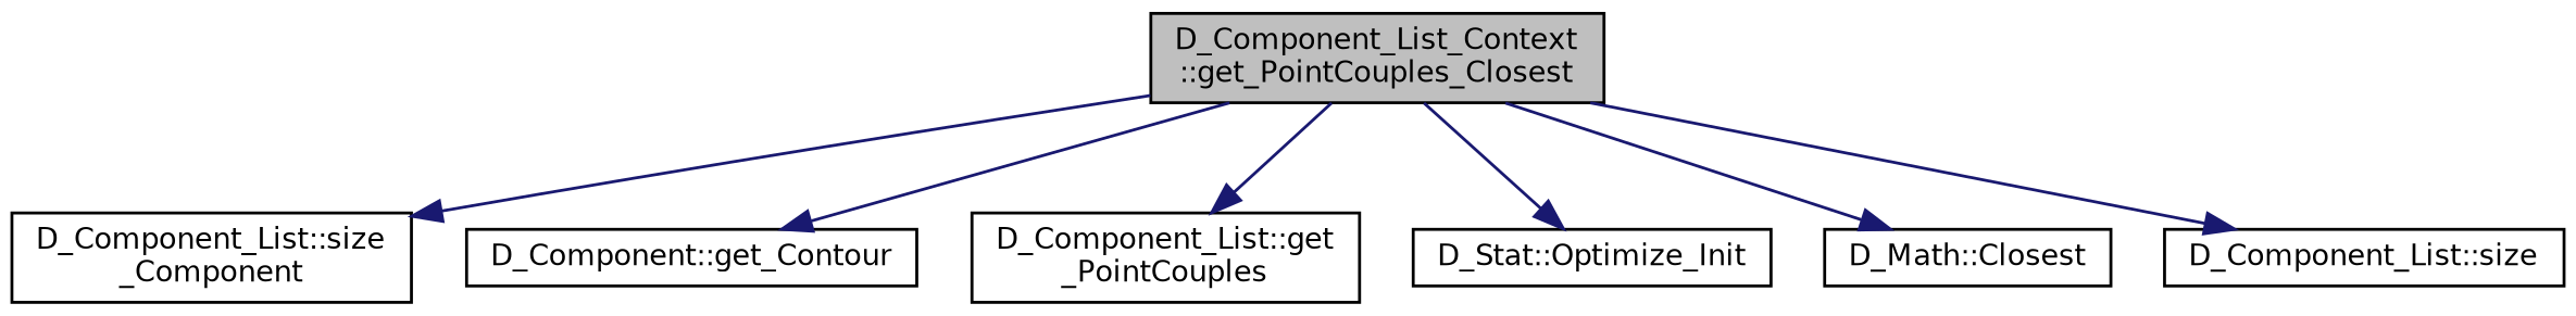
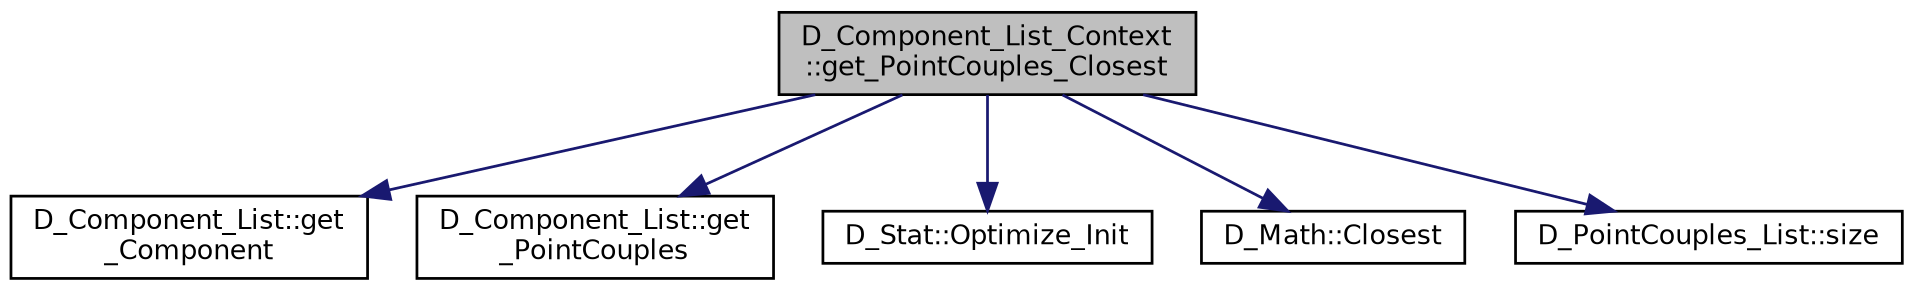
  digraph {
    rankdir=TB
    node [color=black fillcolor=white fontname=Helvetica fontsize=10 shape=record style=filled]
    edge [color=midnightblue fontname=Helvetica fontsize=10 labelfontname=Helvetica labelfontsize=10 style=solid]
    n1 [fillcolor=grey75 fontcolor=black height=0.2 label="D_Component_List_Context\l::get_PointCouples_Closest" width=0.4]
-   n2 [height=0.2 label="D_Component_List::size\l_Component" width=0.4]
-   n3 [height=0.2 label="D_Component::get_Contour" width=0.4]
+   n2 [height=0.2 label="D_Component_List::get\l_Component" width=0.4]
    n4 [height=0.2 label="D_Component_List::get\l_PointCouples" width=0.4]
    n5 [height=0.2 label="D_Stat::Optimize_Init" width=0.4]
    n6 [height=0.2 label="D_Math::Closest" width=0.4]
-   n7 [height=0.2 label="D_Component_List::size" width=0.4]
+   n7 [height=0.2 label="D_PointCouples_List::size" width=0.4]
    n1 -> n2
-   n1 -> n3
    n1 -> n4
    n1 -> n5
    n1 -> n6
    n1 -> n7
  }
